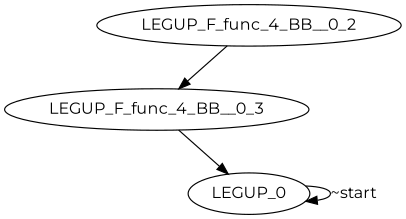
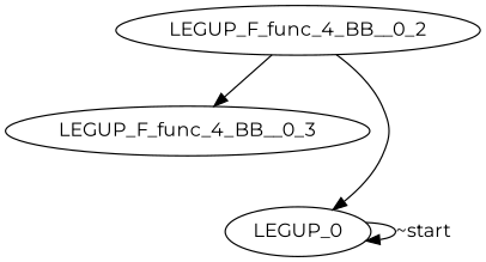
  digraph {
    fontname=Montserrat
    node [fontname=Montserrat]
    edge [fontname=Montserrat]
    n1 [label=LEGUP_F_func_4_BB__0_2]
    n2 [label=LEGUP_F_func_4_BB__0_3]
    n3 [label=LEGUP_0]
    n1 -> n2
-   n2 -> n3
+   n1 -> n3
    n3 -> n3 [label="~start"]
  }
